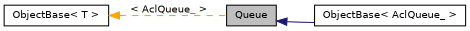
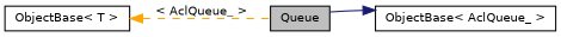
  digraph {
    rankdir=LR
    node [color=black fillcolor=white fontname=Helvetica fontsize=10 shape=record style=filled]
    edge [dir=back fontname=Helvetica fontsize=10 labelfontname=Helvetica labelfontsize=10]
    n1 [fillcolor=grey75 fontcolor=black height=0.2 label=Queue width=0.4]
    n2 [height=0.2 label="ObjectBase\< AclQueue_ \>" width=0.4]
    n3 [height=0.2 label="ObjectBase\< T \>" width=0.4]
-   n1 -> n2 [color=midnightblue style=solid]
+   n2 -> n1 [color=midnightblue style=solid]
    n3 -> n1 [color=orange label=" \< AclQueue_ \>" style=dashed]
  }
